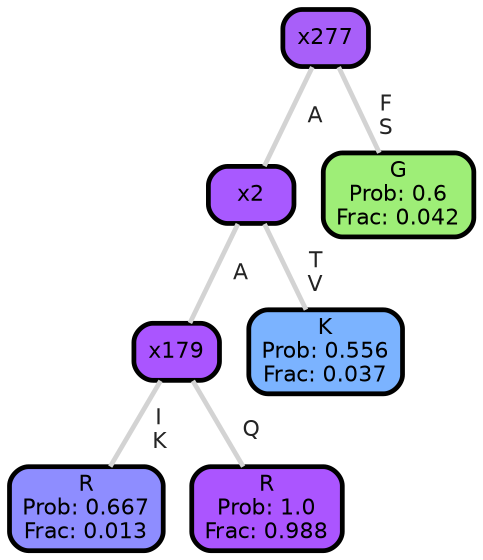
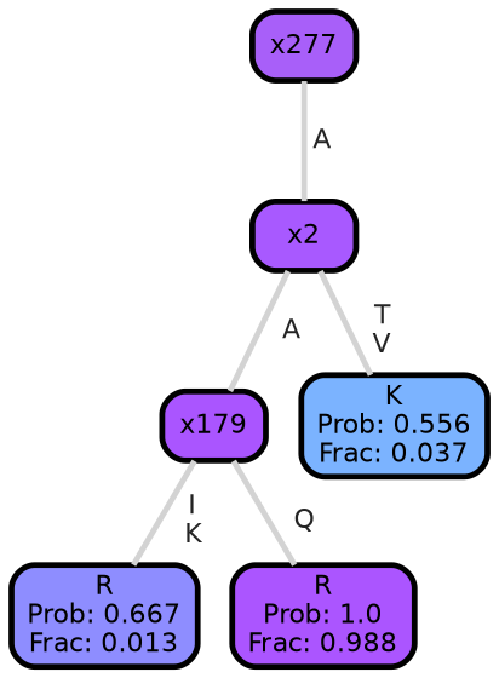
  graph {
    ranksep="0 equally"
    splines=straight
    node [color=black fontcolor=black fontname=helvetica penwidth=3 shape=box style="filled, rounded"]
    edge [color=lightgray fontcolor=grey14 fontname=helvetica fontweight=bold penwidth=3]
    n1 [fillcolor="#8e8dff" label="R\nProb: 0.667\nFrac: 0.013"]
    n2 [fillcolor="#aa55ff" label=x179]
    n3 [fillcolor="#ab55ff" label="R\nProb: 1.0\nFrac: 0.988"]
    n4 [fillcolor="#a859ff" label=x2]
    n5 [fillcolor="#7bb3ff" label="K\nProb: 0.556\nFrac: 0.037"]
    n6 [fillcolor="#a85ff9" label=x277]
-   n7 [fillcolor="#9eee77" label="G\nProb: 0.6\nFrac: 0.042"]
    subgraph sub_1 {
      rank=same
    }
    n2 -- n1 [label=" I\n K"]
    n2 -- n3 [label=" Q"]
    n4 -- n2 [label=" A"]
    n4 -- n5 [label=" T\n V"]
    n6 -- n4 [label=" A"]
-   n6 -- n7 [label=" F\n S"]
  }
